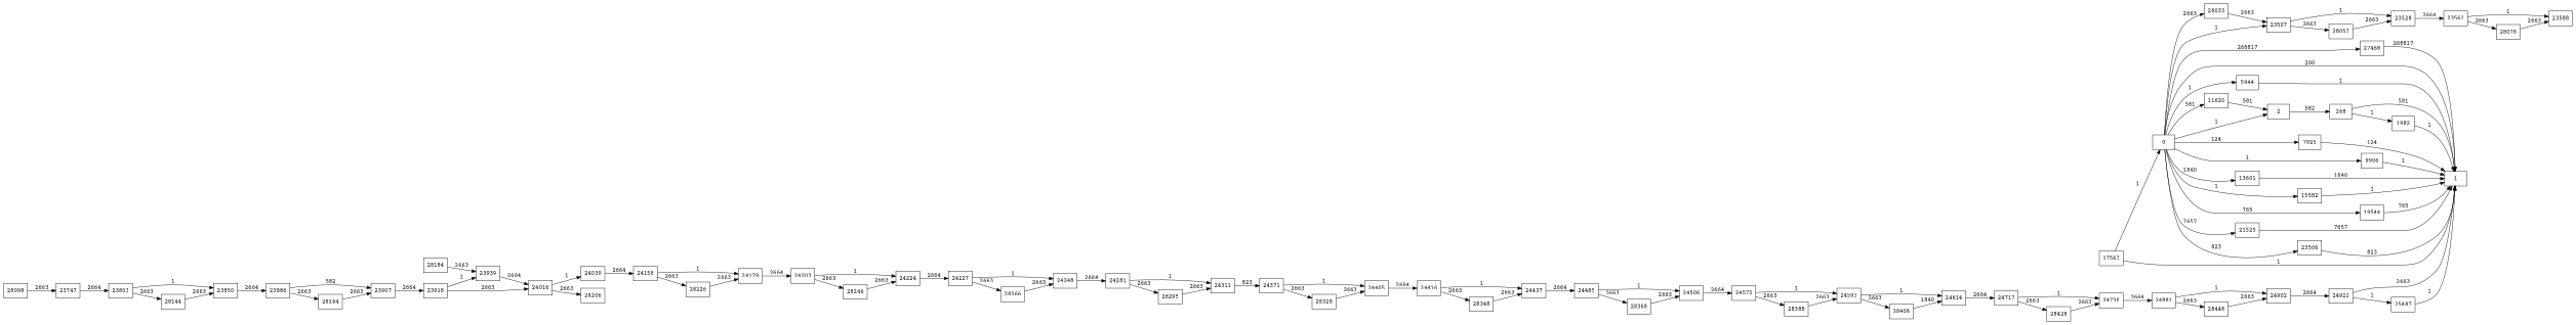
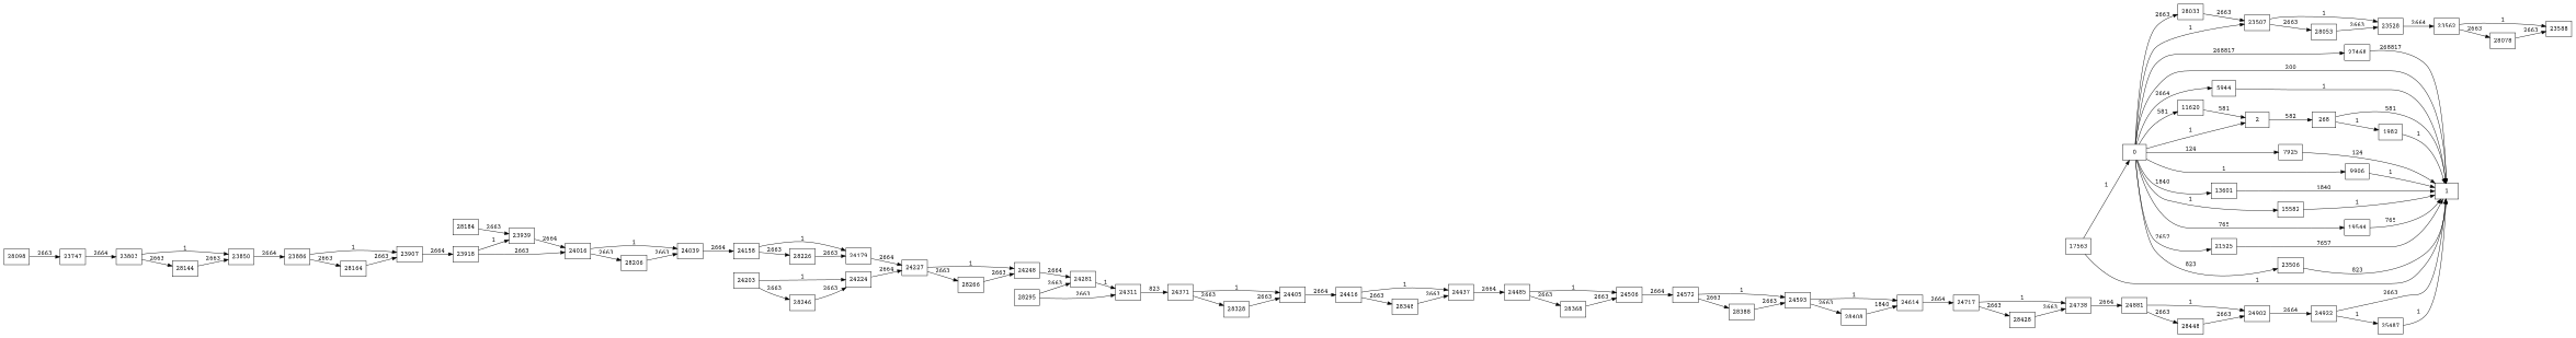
  digraph {
    fontname="Courier Prime"
    rankdir=LR
    node [fontname="Courier Prime" shape=rectangle]
    edge [fontname="Courier Prime"]
    2
    268
    1
    1982
    5944
    7925
    9906
    11620
    13601
    15582
    17563
    0
    19544
    21525
    23506
    23507
    23528
    28053
    23562
    23588
    28078
    23747
    23803
    28098
    23850
    28144
    23886
    23907
    28164
    23918
    23939
    24016
    28184
    24039
    28206
    24158
    24179
    28226
    24203
    24224
    28246
    24227
    24248
    28266
    24281
    24311
    28295
    24371
    24405
    28328
    24416
    24437
    28348
    24485
    24506
    28368
    24572
    24593
    28388
    24614
    28408
    24717
    24738
    28428
    24881
    24902
    28448
    24922
    25487
    27468
    28033
    2 -> 268 [label=582]
    268 -> 1 [label=581]
    268 -> 1982 [label=1]
    1982 -> 1 [label=1]
    5944 -> 1 [label=1]
    7925 -> 1 [label=124]
    9906 -> 1 [label=1]
    11620 -> 2 [label=581]
    13601 -> 1 [label=1840]
    15582 -> 1 [label=1]
    17563 -> 1 [label=1]
    17563 -> 0 [label=1]
    0 -> 2 [label=1]
    0 -> 1 [label=200]
-   0 -> 5944 [label=1]
+   0 -> 5944 [label=2664]
    0 -> 7925 [label=124]
    0 -> 9906 [label=1]
    0 -> 11620 [label=581]
    0 -> 13601 [label=1840]
    0 -> 15582 [label=1]
    0 -> 19544 [label=765]
    0 -> 21525 [label=7657]
    0 -> 23506 [label=823]
    0 -> 23507 [label=1]
    0 -> 27468 [label=268817]
    0 -> 28033 [label=2663]
    19544 -> 1 [label=765]
    21525 -> 1 [label=7657]
    23506 -> 1 [label=823]
    23507 -> 23528 [label=1]
    23507 -> 28053 [label=2663]
    23528 -> 23562 [label=2664]
    28053 -> 23528 [label=2663]
    23562 -> 23588 [label=1]
    23562 -> 28078 [label=2663]
    28078 -> 23588 [label=2663]
    23747 -> 23803 [label=2664]
    23803 -> 23850 [label=1]
    23803 -> 28144 [label=2663]
    28098 -> 23747 [label=2663]
    23850 -> 23886 [label=2664]
    28144 -> 23850 [label=2663]
-   23886 -> 23907 [label=582]
+   23886 -> 23907 [label=1]
    23886 -> 28164 [label=2663]
    23907 -> 23918 [label=2664]
    28164 -> 23907 [label=2663]
    23918 -> 23939 [label=1]
    23918 -> 24016 [label=2663]
    23939 -> 24016 [label=2664]
    24016 -> 24039 [label=1]
    24016 -> 28206 [label=2663]
    28184 -> 23939 [label=2663]
    24039 -> 24158 [label=2664]
+   28206 -> 24039 [label=2663]
    24158 -> 24179 [label=1]
    24158 -> 28226 [label=2663]
-   24179 -> 24203 [label=2664]
+   24179 -> 24227 [label=2664]
    28226 -> 24179 [label=2663]
    24203 -> 24224 [label=1]
    24203 -> 28246 [label=2663]
    24224 -> 24227 [label=2664]
    28246 -> 24224 [label=2663]
    24227 -> 24248 [label=1]
    24227 -> 28266 [label=2663]
    24248 -> 24281 [label=2664]
    28266 -> 24248 [label=2663]
    24281 -> 24311 [label=1]
-   24281 -> 28295 [label=2663]
+   28295 -> 24281 [label=2663]
    24311 -> 24371 [label=823]
    28295 -> 24311 [label=2663]
    24371 -> 24405 [label=1]
    24371 -> 28328 [label=2663]
    24405 -> 24416 [label=2664]
    28328 -> 24405 [label=2663]
    24416 -> 24437 [label=1]
    24416 -> 28348 [label=2663]
    24437 -> 24485 [label=2664]
    28348 -> 24437 [label=2663]
    24485 -> 24506 [label=1]
    24485 -> 28368 [label=2663]
    24506 -> 24572 [label=2664]
    28368 -> 24506 [label=2663]
    24572 -> 24593 [label=1]
    24572 -> 28388 [label=2663]
    24593 -> 24614 [label=1]
    24593 -> 28408 [label=2663]
    28388 -> 24593 [label=2663]
    24614 -> 24717 [label=2664]
    28408 -> 24614 [label=1840]
    24717 -> 24738 [label=1]
    24717 -> 28428 [label=2663]
    24738 -> 24881 [label=2664]
    28428 -> 24738 [label=2663]
    24881 -> 24902 [label=1]
    24881 -> 28448 [label=2663]
    24902 -> 24922 [label=2664]
    28448 -> 24902 [label=2663]
    24922 -> 1 [label=2663]
    24922 -> 25487 [label=1]
    25487 -> 1 [label=1]
    27468 -> 1 [label=268817]
    28033 -> 23507 [label=2663]
  }
